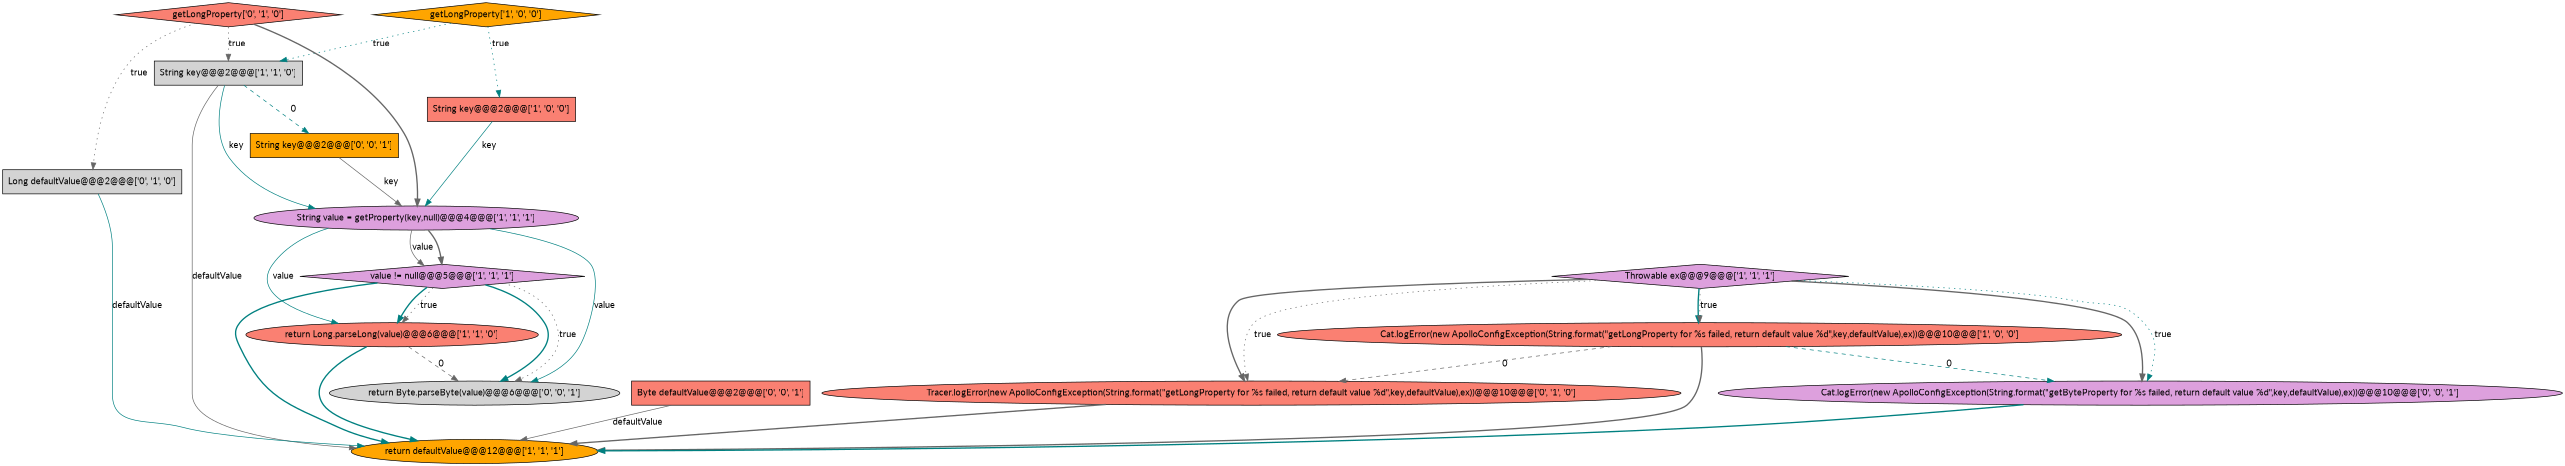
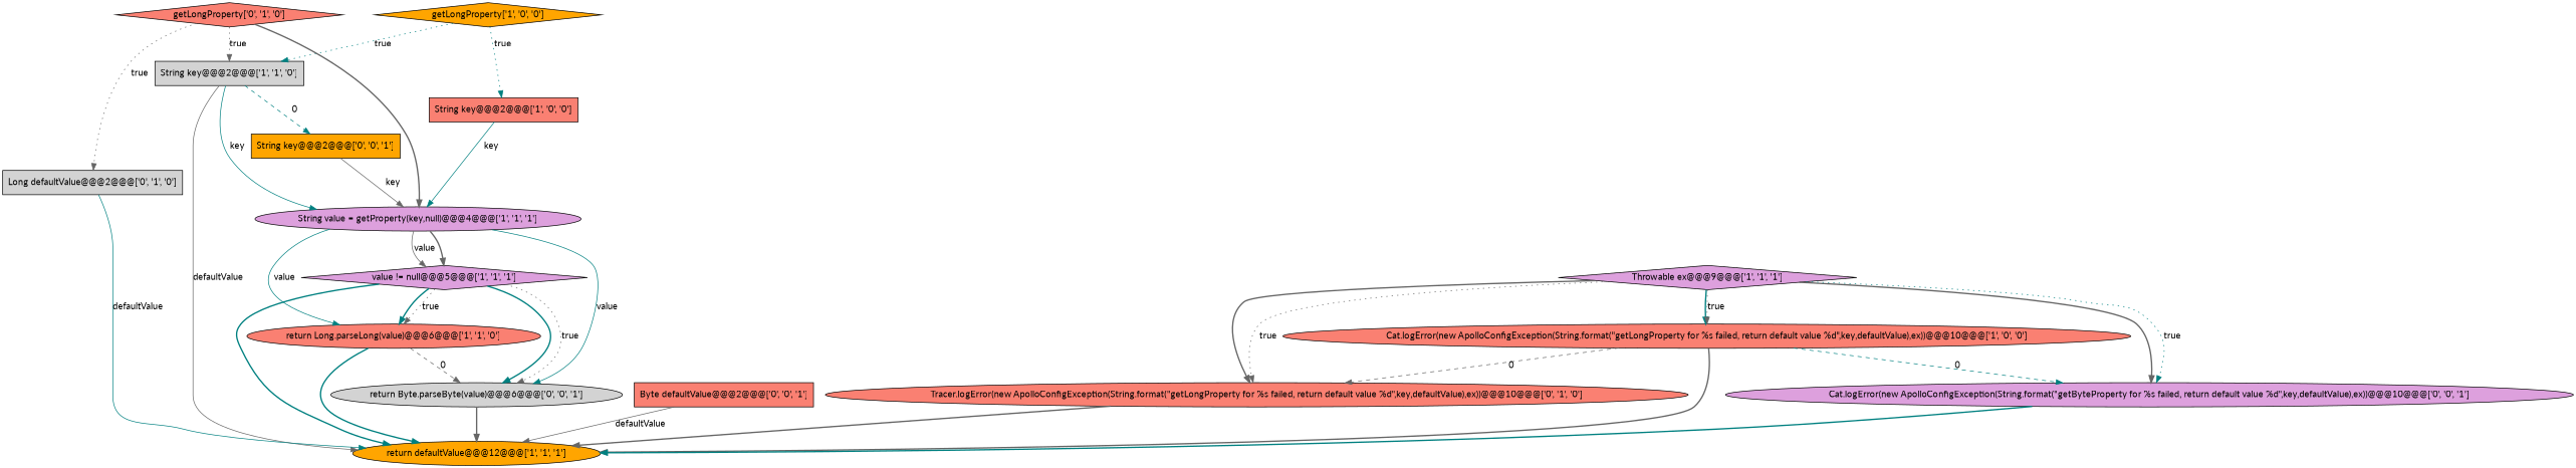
  digraph {
    fontname=Lato
    node [fillcolor=salmon fontname=Lato shape=ellipse style=filled]
    edge [color=gray40 fontname=Lato style=bold]
    n1 [fillcolor=plum label="String value = getProperty(key,null)@@@4@@@['1', '1', '1']"]
    n2 [fillcolor=lightgrey label="return Byte.parseByte(value)@@@6@@@['0', '0', '1']"]
    n3 [fillcolor=plum label="value != null@@@5@@@['1', '1', '1']" shape=diamond]
    n4 [label="return Long.parseLong(value)@@@6@@@['1', '1', '0']"]
    n5 [fillcolor=orange label="return defaultValue@@@12@@@['1', '1', '1']"]
    n6 [fillcolor=orange label="getLongProperty['1', '0', '0']" shape=diamond]
    n7 [fillcolor=lightgrey label="String key@@@2@@@['1', '1', '0']" shape=box]
    n8 [label="String key@@@2@@@['1', '0', '0']" shape=box]
    n9 [fillcolor=orange label="String key@@@2@@@['0', '0', '1']" shape=box]
    n10 [label="Byte defaultValue@@@2@@@['0', '0', '1']" shape=box]
    n11 [label="getLongProperty['0', '1', '0']" shape=diamond]
    n12 [fillcolor=lightgrey label="Long defaultValue@@@2@@@['0', '1', '0']" shape=box]
    n13 [label="Tracer.logError(new ApolloConfigException(String.format(\"getLongProperty for %s failed, return default value %d\",key,defaultValue),ex))@@@10@@@['0', '1', '0']"]
    n14 [label="Cat.logError(new ApolloConfigException(String.format(\"getLongProperty for %s failed, return default value %d\",key,defaultValue),ex))@@@10@@@['1', '0', '0']"]
    n15 [fillcolor=plum label="Cat.logError(new ApolloConfigException(String.format(\"getByteProperty for %s failed, return default value %d\",key,defaultValue),ex))@@@10@@@['0', '0', '1']"]
    n16 [fillcolor=plum label="Throwable ex@@@9@@@['1', '1', '1']" shape=diamond]
    n1 -> n2 [color=teal label=value style=solid]
    n1 -> n3
    n1 -> n3 [label=value style=solid]
    n1 -> n4 [color=teal label=value style=solid]
+   n2 -> n5
    n3 -> n2 [color=teal]
    n3 -> n2 [label=true style=dotted]
    n3 -> n4 [label=true style=dotted]
    n3 -> n4 [color=teal]
    n3 -> n5 [color=teal]
    n4 -> n2 [label=0 style=dashed]
    n4 -> n5 [color=teal]
    n6 -> n7 [color=teal label=true style=dotted]
    n6 -> n8 [color=teal label=true style=dotted]
    n7 -> n1 [color=teal label=key style=solid]
    n7 -> n5 [label=defaultValue style=solid]
    n7 -> n9 [color=teal label=0 style=dashed]
    n8 -> n1 [color=teal label=key style=solid]
    n9 -> n1 [label=key style=solid]
    n10 -> n5 [label=defaultValue style=solid]
    n11 -> n1
    n11 -> n7 [label=true style=dotted]
    n11 -> n12 [label=true style=dotted]
    n12 -> n5 [color=teal label=defaultValue style=solid]
    n13 -> n5
    n14 -> n5
    n14 -> n13 [label=0 style=dashed]
    n14 -> n15 [color=teal label=0 style=dashed]
    n15 -> n5 [color=teal]
    n16 -> n13
    n16 -> n13 [label=true style=dotted]
    n16 -> n14 [color=teal]
    n16 -> n14 [label=true style=dotted]
    n16 -> n15
    n16 -> n15 [color=teal label=true style=dotted]
  }
